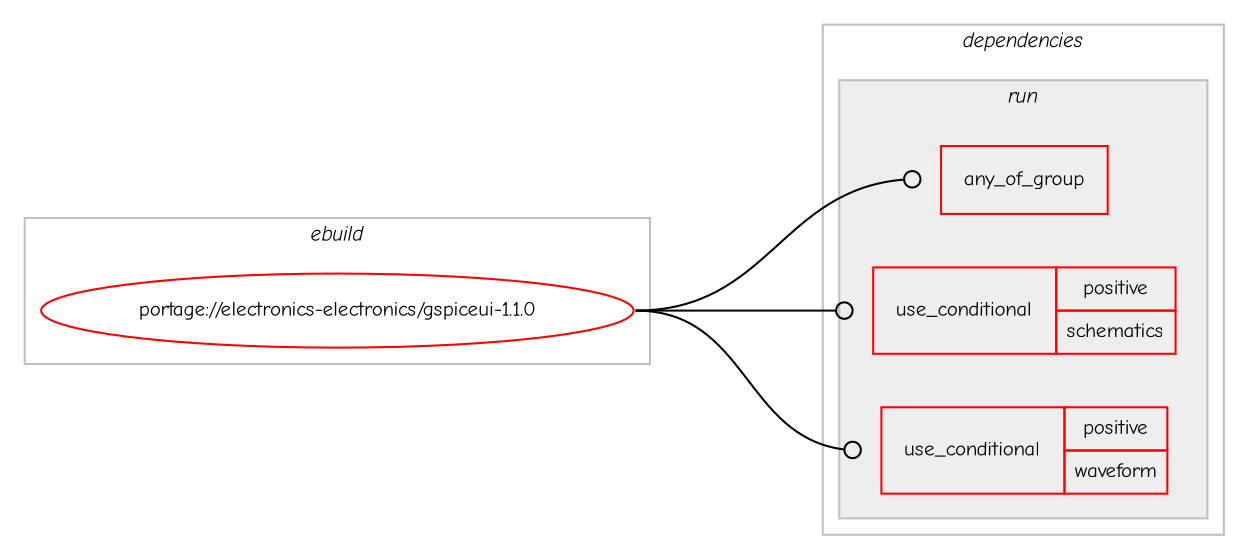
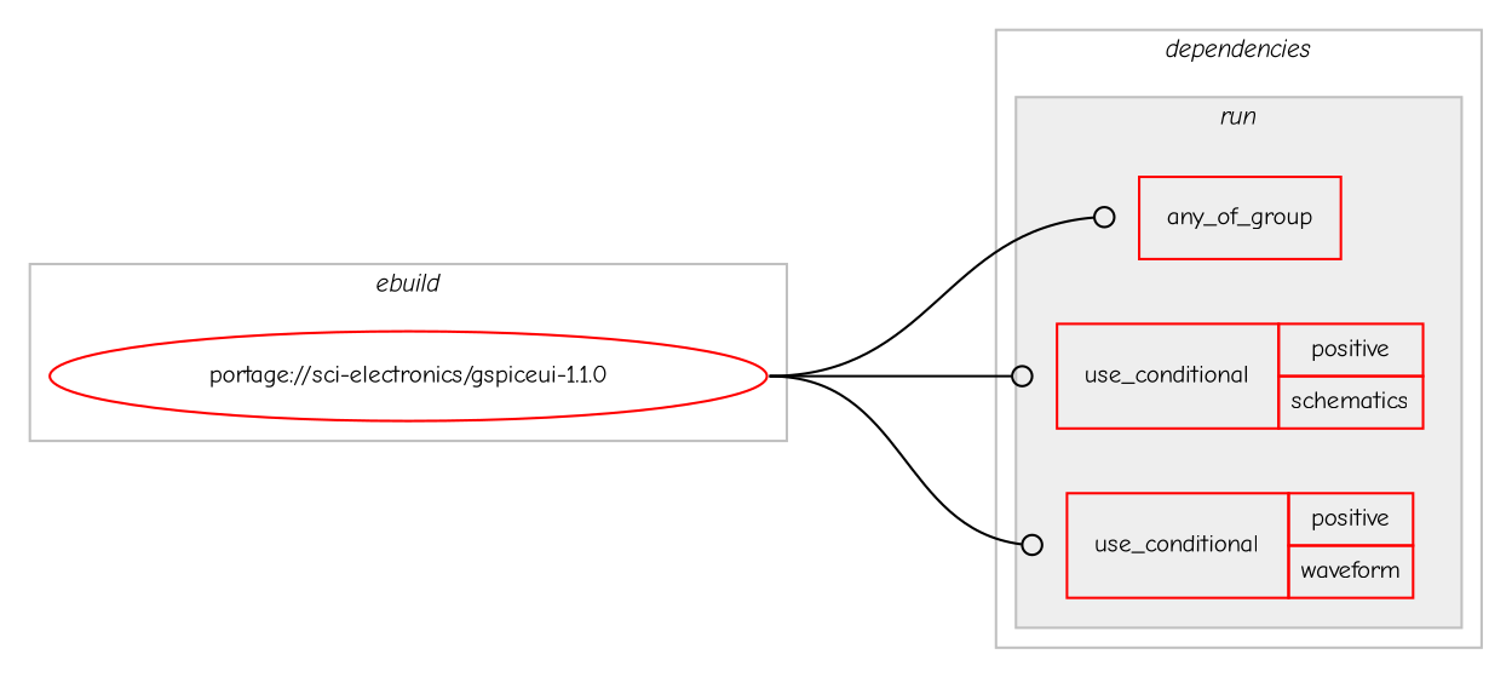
  digraph {
    compound=true
    concentrate=true
    fontname="Comic Neue"
    fontsize=10
    newrank=true
    rankdir=LR
    ranksep=1.5
    node [color=red fontname="Comic Neue" fontsize=10 shape=none]
    edge [arrowhead=odot headport=w style=solid tailport=e weight=20 fontname="Comic Neue"]
-   n1 [label="portage://electronics-electronics/gspiceui-1.1.0" width=4 shape=""]
+   n1 [label="portage://sci-electronics/gspiceui-1.1.0" width=4 shape=""]
    n2 [label=<<TABLE BORDER="0" CELLBORDER="1" CELLSPACING="0" CELLPADDING="4"><TR><TD CELLPADDING="10">any_of_group</TD></TR></TABLE>>]
    n3 [label=<<TABLE BORDER="0" CELLBORDER="1" CELLSPACING="0" CELLPADDING="4"><TR><TD ROWSPAN="3" CELLPADDING="10">use_conditional</TD></TR><TR><TD>positive</TD></TR><TR><TD>schematics</TD></TR></TABLE>>]
    n4 [label=<<TABLE BORDER="0" CELLBORDER="1" CELLSPACING="0" CELLPADDING="4"><TR><TD ROWSPAN="3" CELLPADDING="10">use_conditional</TD></TR><TR><TD>positive</TD></TR><TR><TD>waveform</TD></TR></TABLE>>]
    subgraph cluster_1 {
      color=gray
      label=<<i>ebuild</i>>
      rank=same
      n1
    }
    subgraph cluster_2 {
      color=gray
      label=<<i>dependencies</i>>
      subgraph cluster_3 {
        color=gray
        fillcolor="#eeeeee"
        label=<<i>compile</i>>
        style=filled
      }
      subgraph cluster_4 {
        color=gray
        fillcolor="#eeeeee"
        label=<<i>compile and run</i>>
        style=filled
      }
      subgraph cluster_5 {
        color=gray
        fillcolor="#eeeeee"
        label=<<i>run</i>>
        style=filled
        subgraph sub_6 {
          color=gray
          fillcolor="#eeeeee"
          label=<<i>run</i>>
          style=filled
          n2
        }
        subgraph sub_7 {
          color=gray
          fillcolor="#eeeeee"
          label=<<i>run</i>>
          style=filled
          n3
        }
        subgraph sub_8 {
          color=gray
          fillcolor="#eeeeee"
          label=<<i>run</i>>
          style=filled
          n4
        }
      }
    }
    subgraph cluster_9 {
      color=gray
      label=<<i>candidates</i>>
      rank=same
    }
    n1 -> n2
    n1 -> n3
    n1 -> n4
  }
